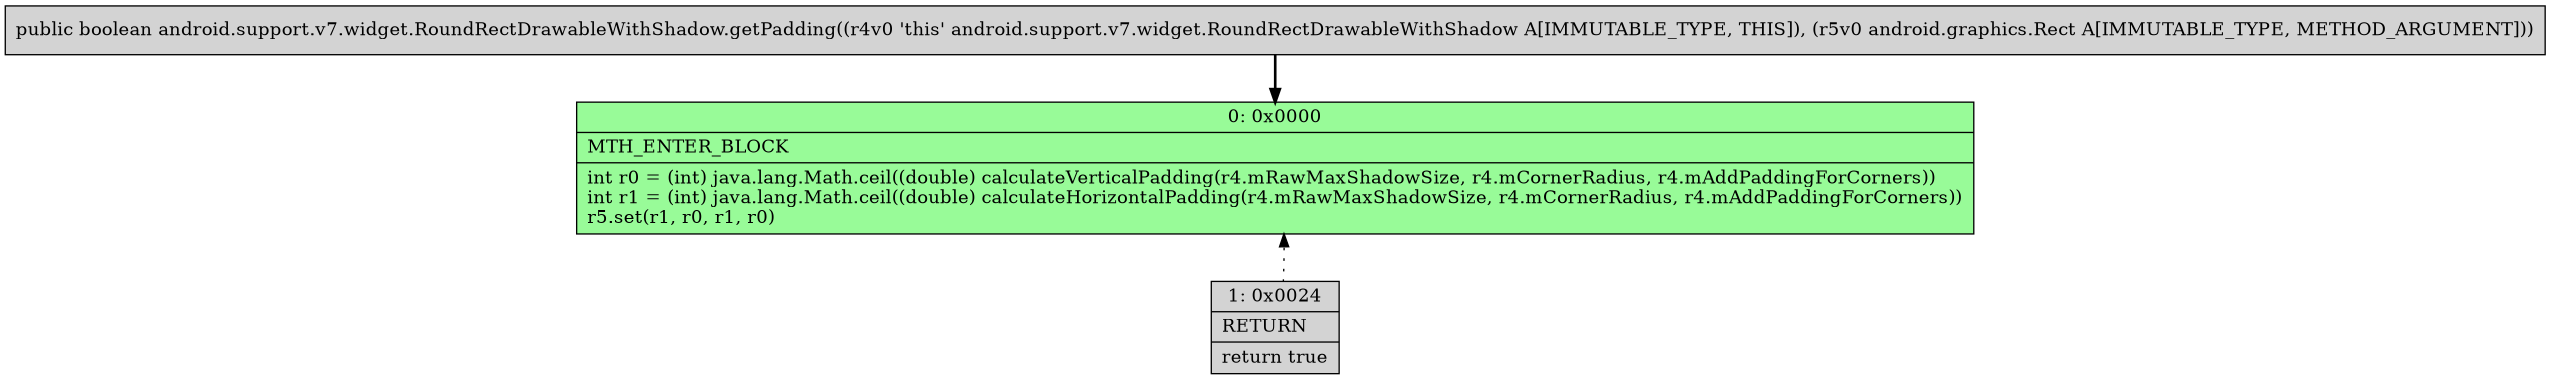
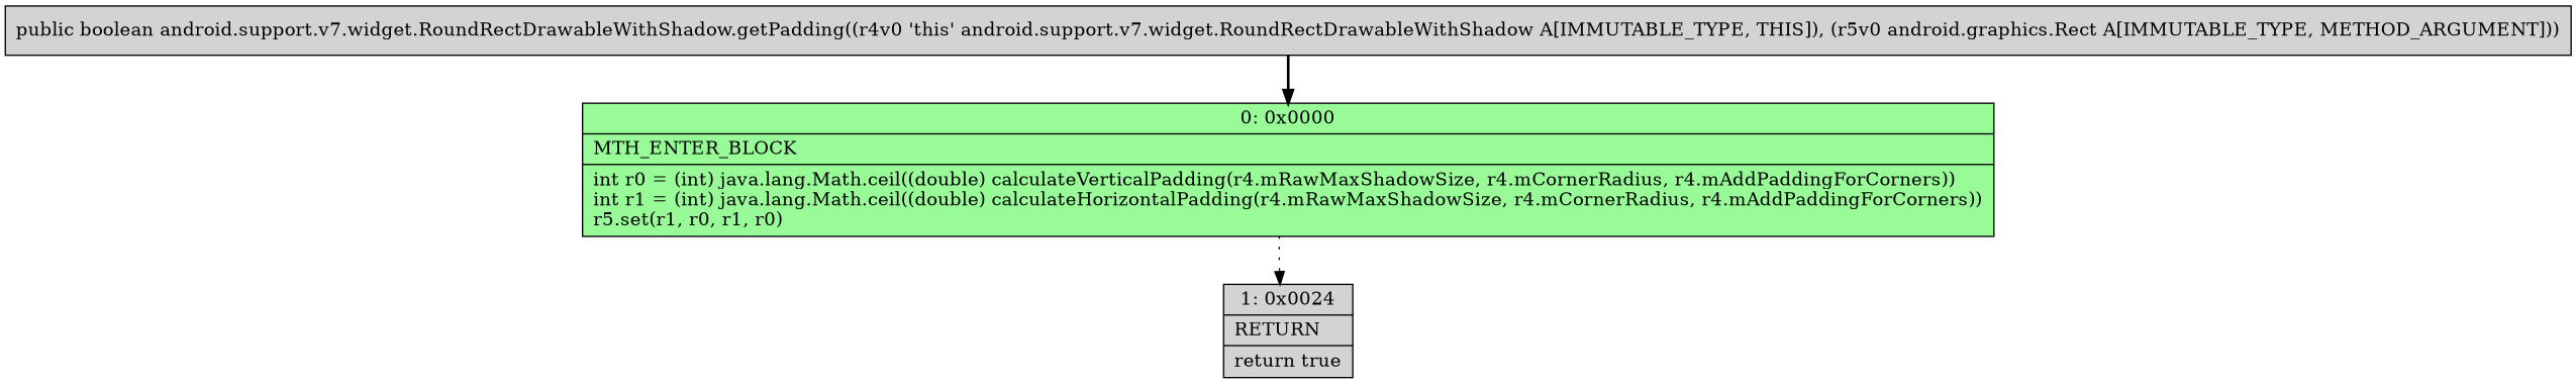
  digraph {
    node [shape=record style=filled fillcolor=lightgrey]
    n1 [label="{0\:\ 0x0000|MTH_ENTER_BLOCK\l|int r0 = (int) java.lang.Math.ceil((double) calculateVerticalPadding(r4.mRawMaxShadowSize, r4.mCornerRadius, r4.mAddPaddingForCorners))\lint r1 = (int) java.lang.Math.ceil((double) calculateHorizontalPadding(r4.mRawMaxShadowSize, r4.mCornerRadius, r4.mAddPaddingForCorners))\lr5.set(r1, r0, r1, r0)\l}" fillcolor=palegreen]
    n2 [label="{1\:\ 0x0024|RETURN\l|return true\l}"]
    n3 [label="{public boolean android.support.v7.widget.RoundRectDrawableWithShadow.getPadding((r4v0 'this' android.support.v7.widget.RoundRectDrawableWithShadow A[IMMUTABLE_TYPE, THIS]), (r5v0 android.graphics.Rect A[IMMUTABLE_TYPE, METHOD_ARGUMENT])) }"]
-   n2 -> n1 [style=dotted]
+   n1 -> n2 [style=dotted]
    n3 -> n1 [style=bold]
  }
